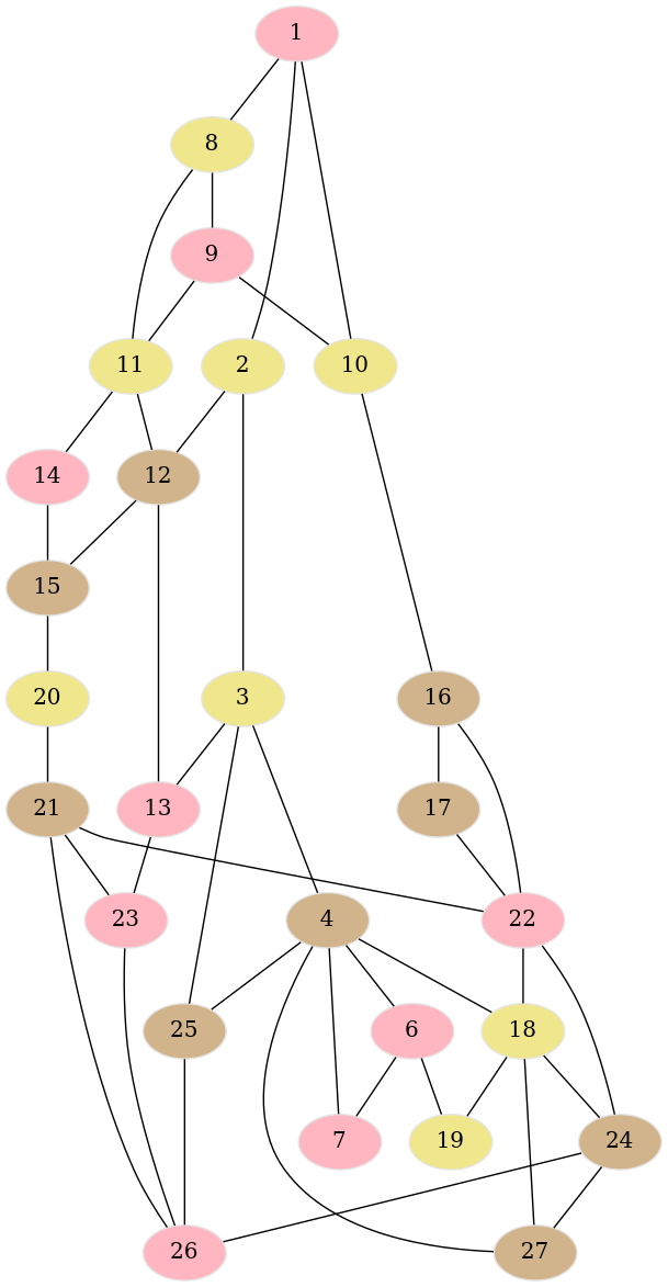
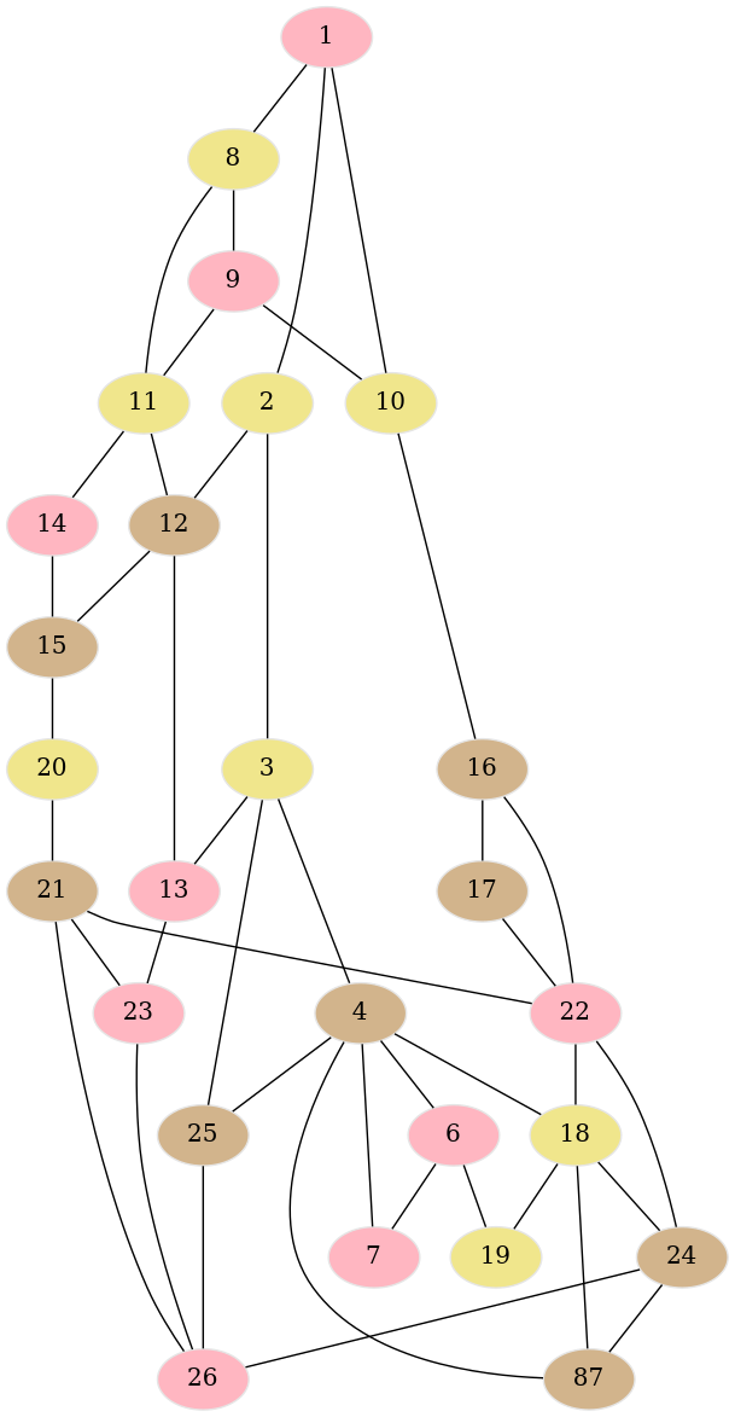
  graph {
    node [color=gray90 fillcolor=lightpink style=filled]
    edge [weight=1.0]
    1
    2 [fillcolor=khaki]
    8 [fillcolor=khaki]
    10 [fillcolor=khaki]
    3 [fillcolor=khaki]
    12 [fillcolor=tan]
    9
    11 [fillcolor=khaki]
    16 [fillcolor=tan]
    4 [fillcolor=tan]
    13
    25 [fillcolor=tan]
    15 [fillcolor=tan]
    6
    7
    18 [fillcolor=khaki]
-   27 [fillcolor=tan]
+   27 [fillcolor=tan label=87]
    23
    26
    19 [fillcolor=khaki]
    24 [fillcolor=tan]
    14
    17 [fillcolor=tan]
    22
    20 [fillcolor=khaki]
    21 [fillcolor=tan]
    1 -- 2
    1 -- 8
    1 -- 10
    2 -- 3
    2 -- 12
    8 -- 9
    8 -- 11
    10 -- 16
    3 -- 4
    3 -- 13
    3 -- 25
    12 -- 13
    12 -- 15
    9 -- 10
    9 -- 11
    11 -- 12 [weight=2.0]
    11 -- 14 [weight=2.0]
    16 -- 17
    16 -- 22
    4 -- 25
    4 -- 6
    4 -- 7
    4 -- 18
    4 -- 27
    13 -- 23
    25 -- 26 [weight=2.0]
    15 -- 20
    6 -- 7 [weight=2.0]
    6 -- 19
    18 -- 27
    18 -- 19 [weight=2.0]
    18 -- 24
    23 -- 26
    24 -- 27
    24 -- 26 [weight=2.0]
    14 -- 15
    17 -- 22
    22 -- 18
    22 -- 24 [weight=2.0]
    20 -- 21 [weight=2.0]
    21 -- 23
    21 -- 26
    21 -- 22
  }
